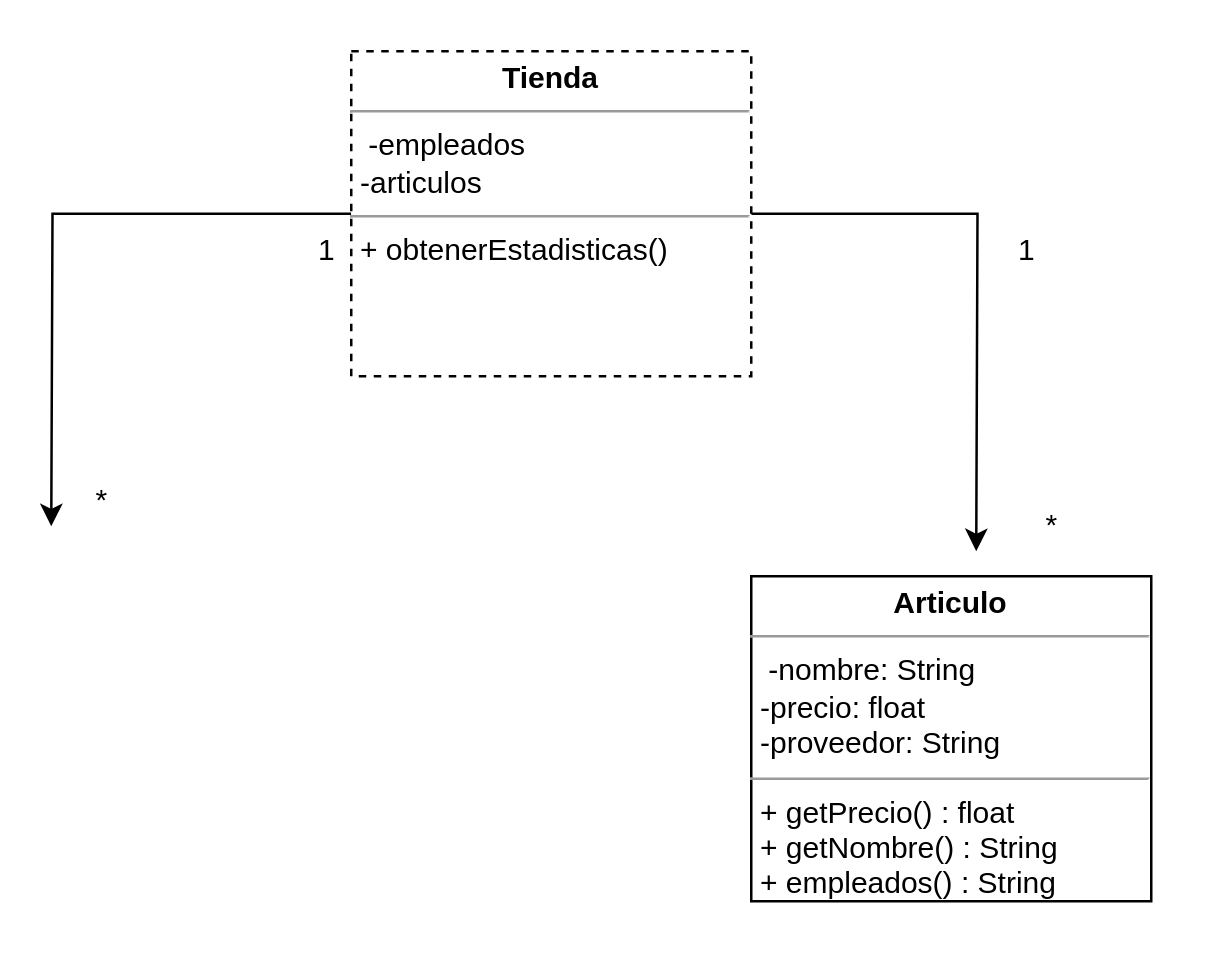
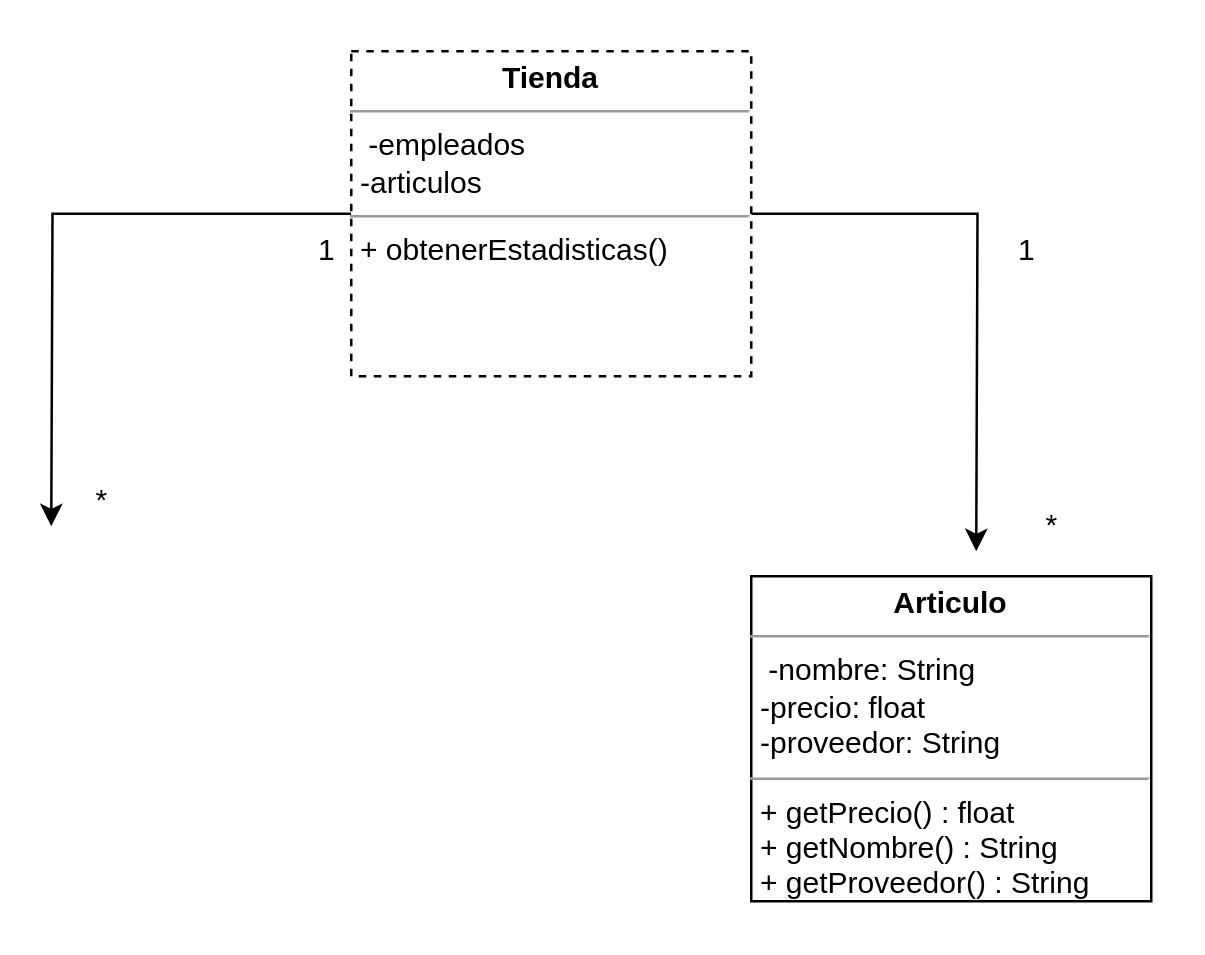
  <mxCell id="0" />
  <mxCell id="1" parent="0" />
  <mxCell id="2" style="edgeStyle=orthogonalEdgeStyle;rounded=0;orthogonalLoop=1;jettySize=auto;html=1;" edge="1" parent="1" source="4"><mxGeometry relative="1" as="geometry"><mxPoint x="390" y="220" as="targetPoint" /></mxGeometry></mxCell>
  <mxCell id="3" style="edgeStyle=orthogonalEdgeStyle;rounded=0;orthogonalLoop=1;jettySize=auto;html=1;" edge="1" parent="1" source="4"><mxGeometry relative="1" as="geometry"><mxPoint x="20" y="210" as="targetPoint" /></mxGeometry></mxCell>
  <mxCell id="4" value="&lt;p style=&quot;margin: 0px ; margin-top: 4px ; text-align: center&quot;&gt;&lt;b&gt;Tienda&lt;/b&gt;&lt;/p&gt;&lt;hr size=&quot;1&quot;&gt;&lt;p style=&quot;margin: 0px ; margin-left: 4px&quot;&gt;&lt;span&gt;&amp;nbsp;-empleados&lt;/span&gt;&lt;br&gt;&lt;/p&gt;&lt;p style=&quot;margin: 0px ; margin-left: 4px&quot;&gt;&lt;span&gt;-articulos&lt;/span&gt;&lt;/p&gt;&lt;hr size=&quot;1&quot;&gt;&lt;p style=&quot;margin: 0px ; margin-left: 4px&quot;&gt;+ obtenerEstadisticas()&lt;/p&gt;" style="verticalAlign=top;align=left;overflow=fill;fontSize=12;fontFamily=Helvetica;html=1;dashed=1;" parent="1" vertex="1"><mxGeometry x="140" y="20" width="160" height="130" as="geometry" /></mxCell>
- <mxCell id="5" value="&lt;p style=&quot;margin: 0px ; margin-top: 4px ; text-align: center&quot;&gt;&lt;b&gt;Articulo&lt;/b&gt;&lt;/p&gt;&lt;hr size=&quot;1&quot;&gt;&lt;p style=&quot;margin: 0px ; margin-left: 4px&quot;&gt;&lt;span&gt;&amp;nbsp;-nombre: String&lt;/span&gt;&lt;br&gt;&lt;/p&gt;&lt;p style=&quot;margin: 0px ; margin-left: 4px&quot;&gt;&lt;span&gt;-precio: float&lt;/span&gt;&lt;/p&gt;&lt;p style=&quot;margin: 0px ; margin-left: 4px&quot;&gt;&lt;span&gt;-proveedor: String&lt;/span&gt;&lt;/p&gt;&lt;hr size=&quot;1&quot;&gt;&lt;p style=&quot;margin: 0px ; margin-left: 4px&quot;&gt;+ getPrecio() : float&lt;/p&gt;&lt;p style=&quot;margin: 0px ; margin-left: 4px&quot;&gt;+ getNombre() : String&lt;br&gt;&lt;/p&gt;&lt;p style=&quot;margin: 0px ; margin-left: 4px&quot;&gt;+ empleados() : String&lt;br&gt;&lt;/p&gt;" style="verticalAlign=top;align=left;overflow=fill;fontSize=12;fontFamily=Helvetica;html=1;" vertex="1" parent="1"><mxGeometry x="300" y="230" width="160" height="130" as="geometry" /></mxCell>
+ <mxCell id="5" value="&lt;p style=&quot;margin: 0px ; margin-top: 4px ; text-align: center&quot;&gt;&lt;b&gt;Articulo&lt;/b&gt;&lt;/p&gt;&lt;hr size=&quot;1&quot;&gt;&lt;p style=&quot;margin: 0px ; margin-left: 4px&quot;&gt;&lt;span&gt;&amp;nbsp;-nombre: String&lt;/span&gt;&lt;br&gt;&lt;/p&gt;&lt;p style=&quot;margin: 0px ; margin-left: 4px&quot;&gt;&lt;span&gt;-precio: float&lt;/span&gt;&lt;/p&gt;&lt;p style=&quot;margin: 0px ; margin-left: 4px&quot;&gt;&lt;span&gt;-proveedor: String&lt;/span&gt;&lt;/p&gt;&lt;hr size=&quot;1&quot;&gt;&lt;p style=&quot;margin: 0px ; margin-left: 4px&quot;&gt;+ getPrecio() : float&lt;/p&gt;&lt;p style=&quot;margin: 0px ; margin-left: 4px&quot;&gt;+ getNombre() : String&lt;br&gt;&lt;/p&gt;&lt;p style=&quot;margin: 0px ; margin-left: 4px&quot;&gt;+ getProveedor() : String&lt;br&gt;&lt;/p&gt;" style="verticalAlign=top;align=left;overflow=fill;fontSize=12;fontFamily=Helvetica;html=1;" vertex="1" parent="1"><mxGeometry x="300" y="230" width="160" height="130" as="geometry" /></mxCell>
  <mxCell id="6" value="*" style="text;html=1;align=center;verticalAlign=middle;resizable=0;points=[];autosize=1;strokeColor=none;" vertex="1" parent="1"><mxGeometry x="30" y="190" width="20" height="20" as="geometry" /></mxCell>
  <mxCell id="7" value="1" style="text;html=1;align=center;verticalAlign=middle;resizable=0;points=[];autosize=1;strokeColor=none;" vertex="1" parent="1"><mxGeometry x="120" y="90" width="20" height="20" as="geometry" /></mxCell>
  <mxCell id="8" value="*" style="text;html=1;align=center;verticalAlign=middle;resizable=0;points=[];autosize=1;strokeColor=none;" vertex="1" parent="1"><mxGeometry x="410" y="200" width="20" height="20" as="geometry" /></mxCell>
  <mxCell id="9" value="1" style="text;html=1;align=center;verticalAlign=middle;resizable=0;points=[];autosize=1;strokeColor=none;" vertex="1" parent="1"><mxGeometry x="400" y="90" width="20" height="20" as="geometry" /></mxCell>
